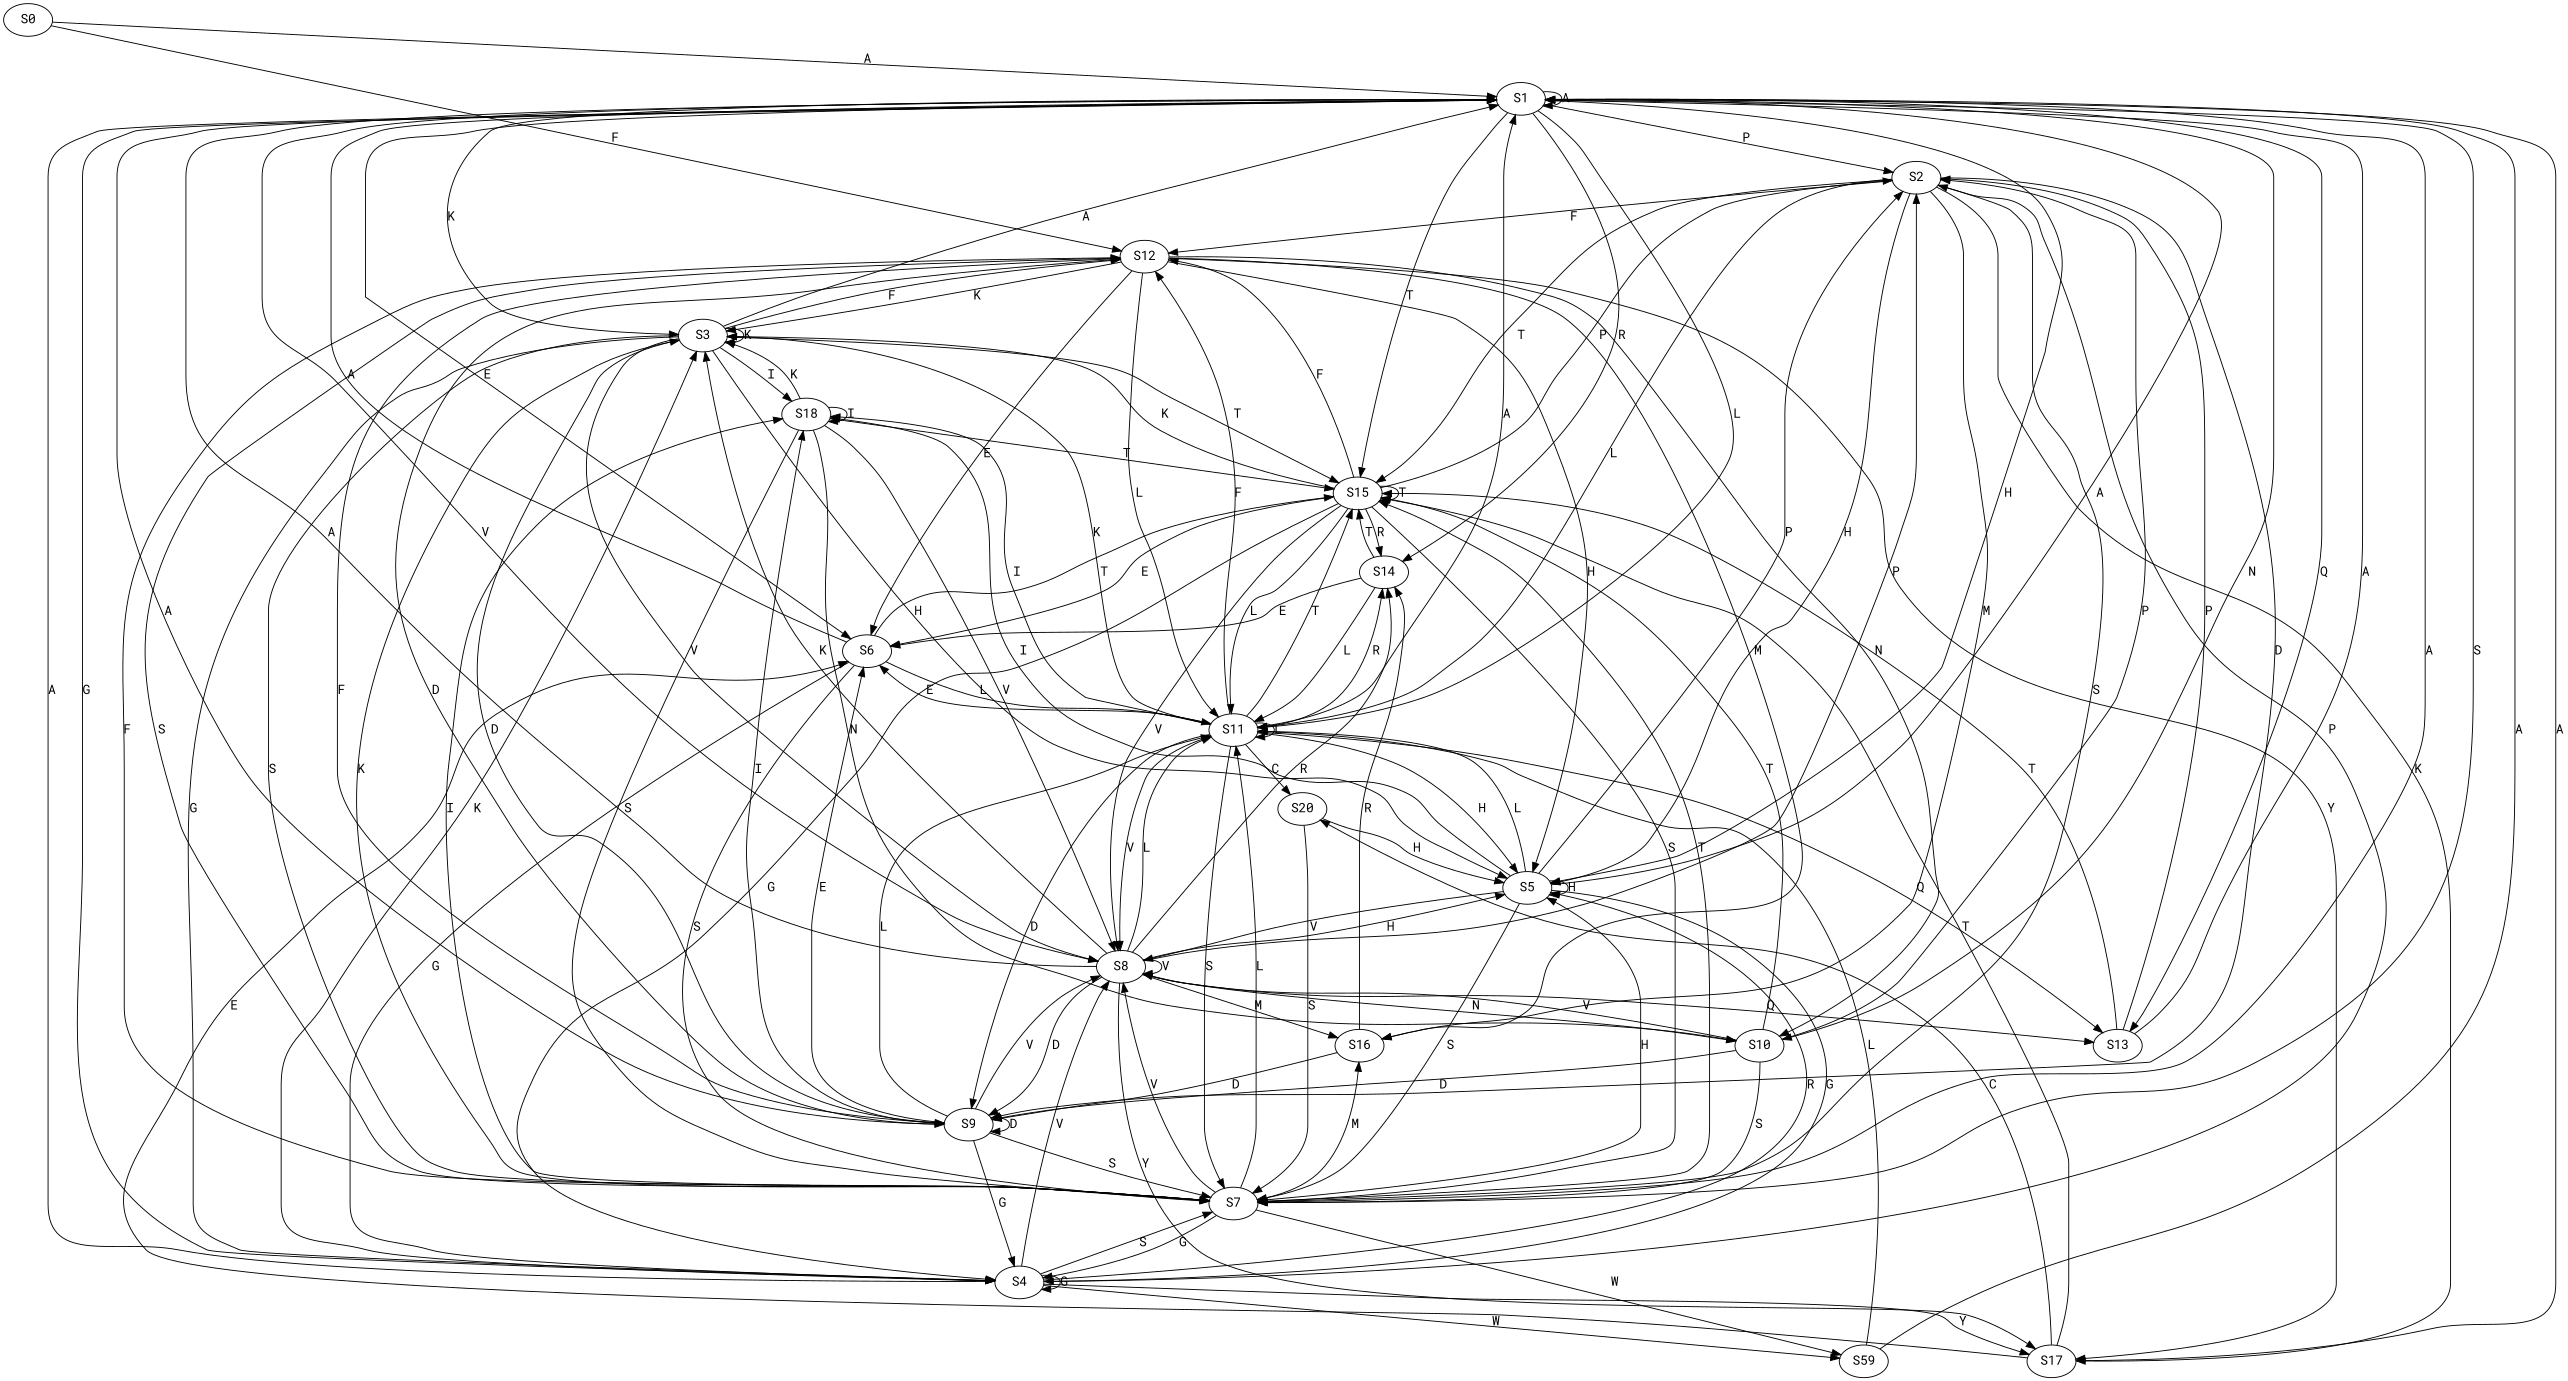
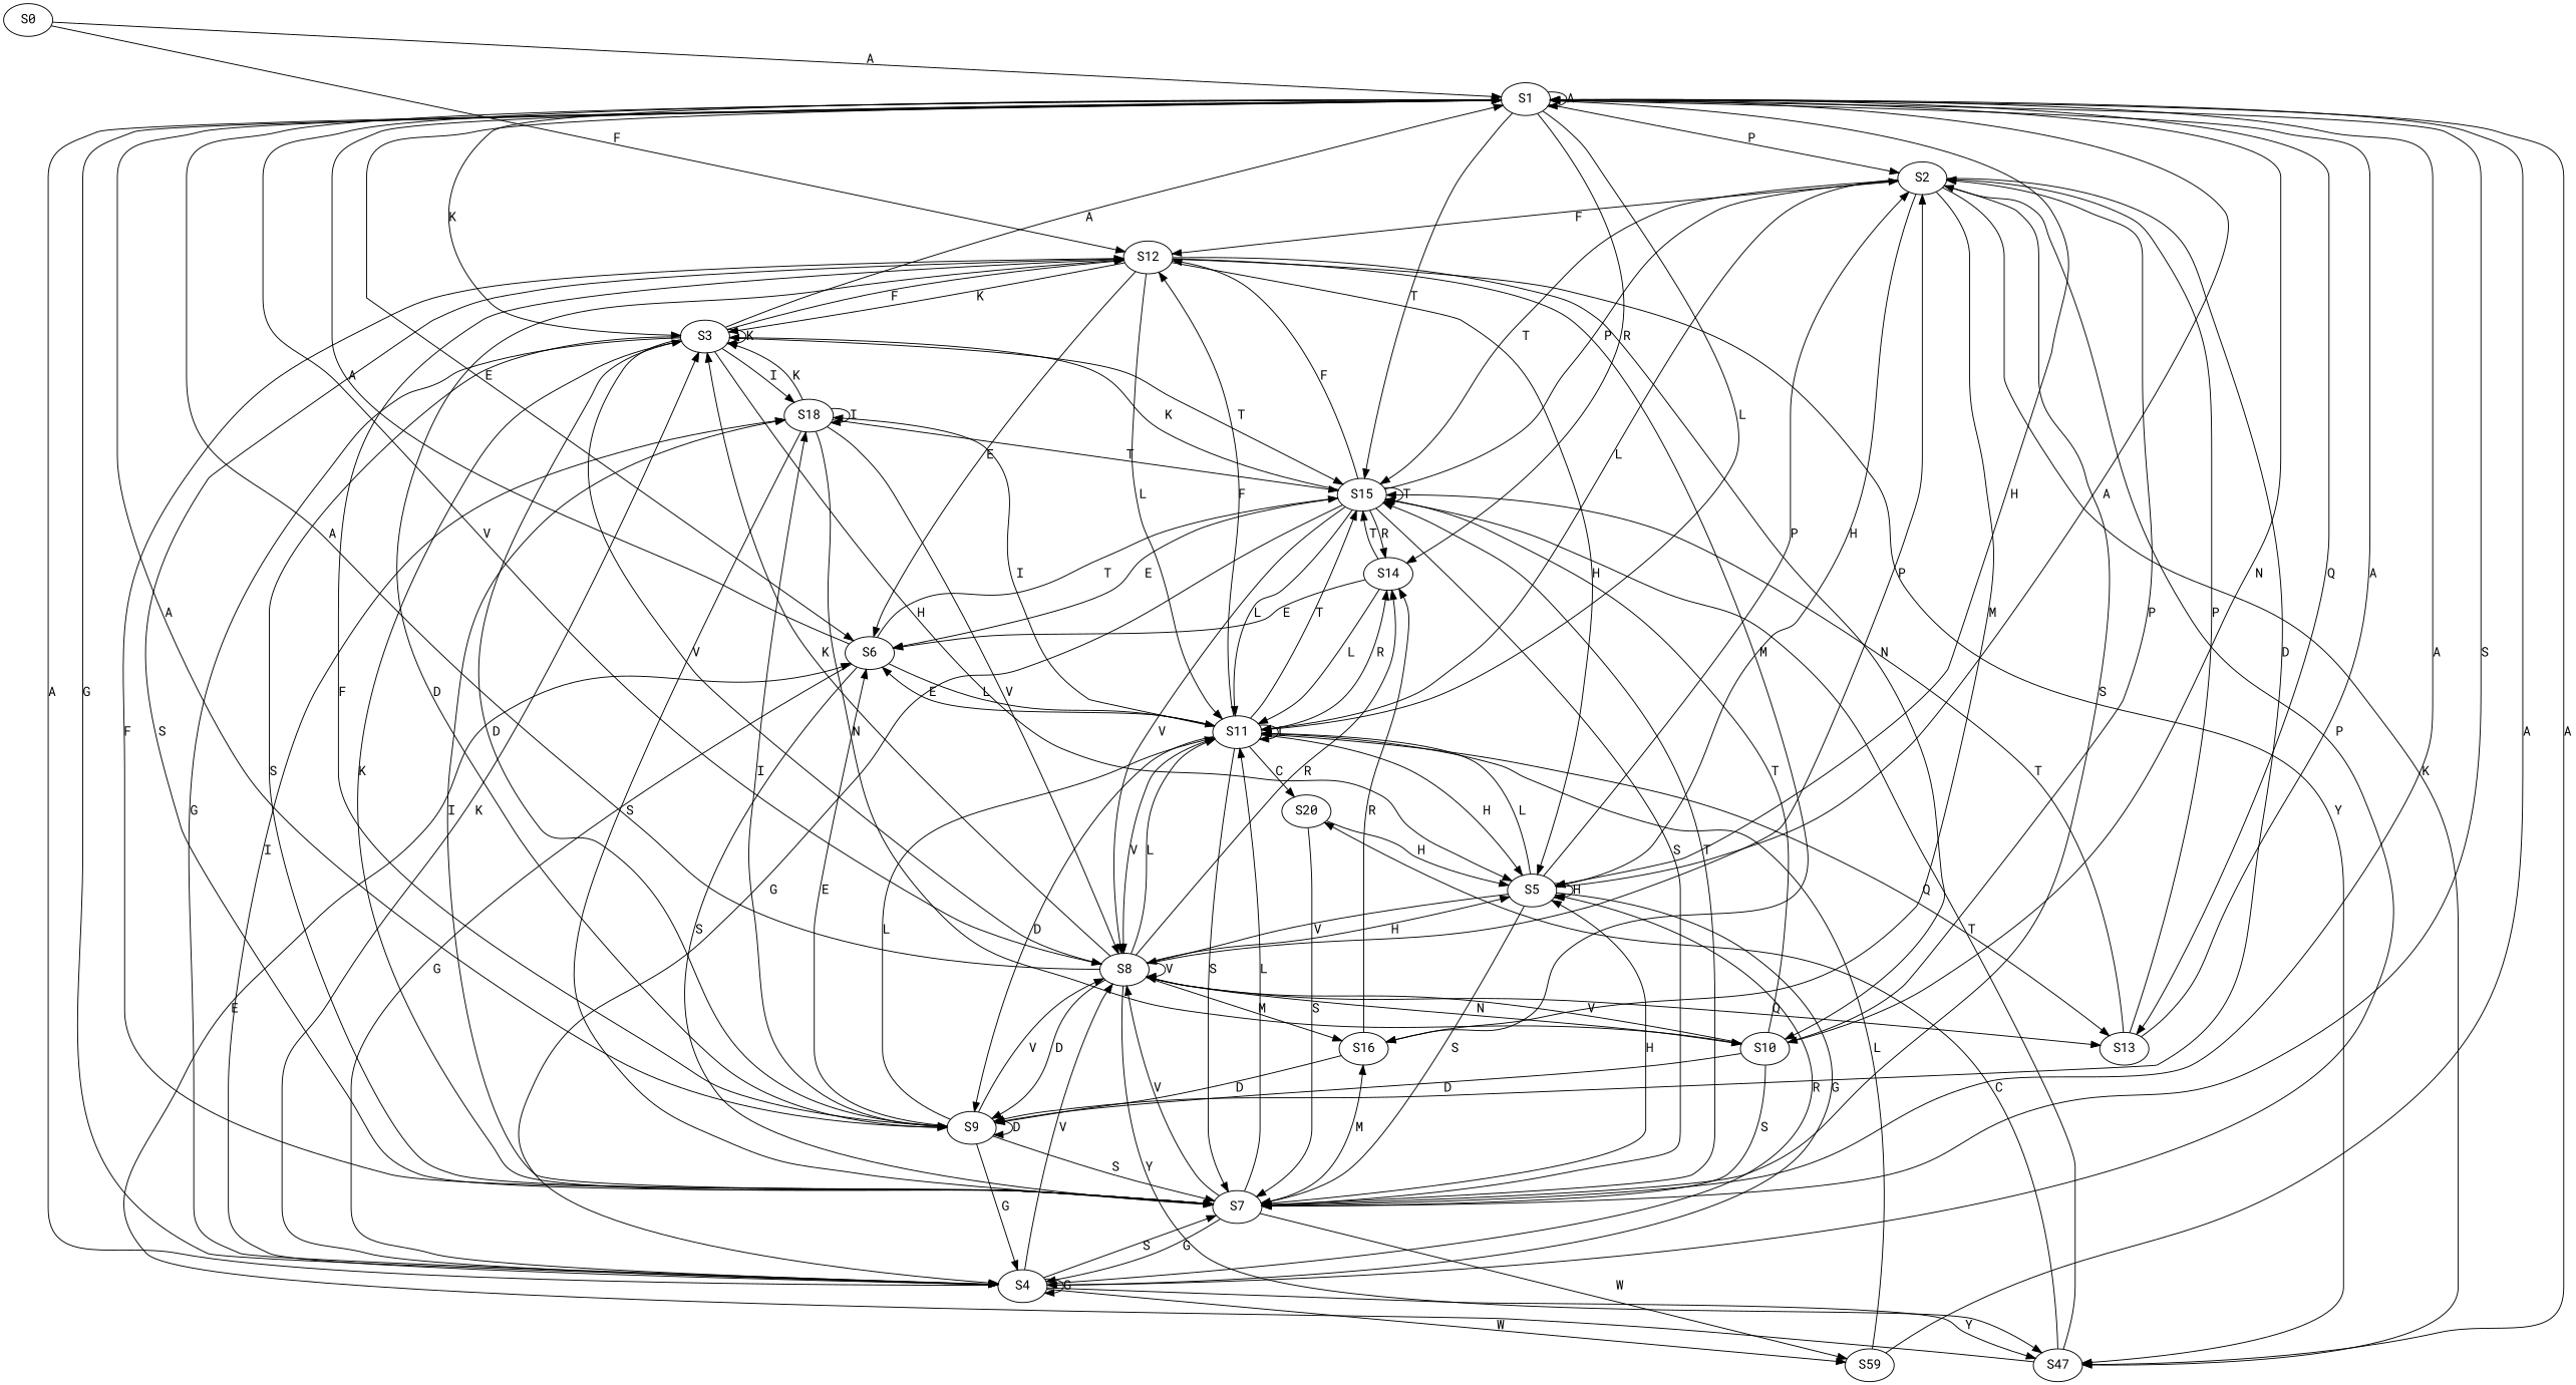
  strict digraph {
    fontname="Roboto Mono"
    node [fontname="Roboto Mono"]
    edge [fontname="Roboto Mono"]
    S0
    S1
    S12
    S2
    S3
    S4
    S5
    S6
    S7
    S8
    S10
    S11
    S13
    S14
    S15
    S9
    S16
-   S17
+   S17 [label=S47]
    S18
    n20 [label=S59]
    S20
    S0 -> S1 [label=A]
    S0 -> S12 [label=F]
    S1 -> S1 [label=A]
    S1 -> S2 [label=P]
    S1 -> S3 [label=K]
    S1 -> S4 [label=G]
    S1 -> S5 [label=H]
    S1 -> S6 [label=E]
    S1 -> S7 [label=S]
    S1 -> S8 [label=V]
    S1 -> S10 [label=N]
    S1 -> S11 [label=L]
    S1 -> S13 [label=Q]
    S1 -> S14 [label=R]
    S1 -> S15 [label=T]
    S12 -> S3 [label=K]
    S12 -> S5 [label=H]
    S12 -> S6 [label=E]
    S12 -> S7 [label=S]
    S12 -> S10 [label=N]
    S12 -> S11 [label=L]
    S12 -> S9 [label=D]
    S12 -> S16 [label=M]
    S12 -> S17 [label=Y]
    S2 -> S12 [label=F]
    S2 -> S5 [label=H]
    S2 -> S7 [label=S]
    S2 -> S11 [label=L]
    S2 -> S15 [label=T]
    S2 -> S9 [label=D]
    S2 -> S16 [label=M]
    S2 -> S17 [label=K]
    S3 -> S1 [label=A]
    S3 -> S12 [label=F]
    S3 -> S3 [label=K]
    S3 -> S4 [label=G]
    S3 -> S5 [label=H]
    S3 -> S7 [label=S]
    S3 -> S8 [label=V]
    S3 -> S15 [label=T]
    S3 -> S9 [label=D]
    S3 -> S18 [label=I]
    S4 -> S1 [label=A]
    S4 -> S2 [label=P]
    S4 -> S3 [label=K]
    S4 -> S4 [label=G]
    S4 -> S5 [label=R]
    S4 -> S7 [label=S]
    S4 -> S8 [label=V]
    S4 -> S17 [label=Y]
-   S5 -> S18 [label=I]
+   S4 -> S18 [label=I]
    S4 -> n20 [label=W]
    S5 -> S1 [label=A]
    S5 -> S2 [label=P]
    S5 -> S4 [label=G]
    S5 -> S5 [label=H]
    S5 -> S7 [label=S]
    S5 -> S8 [label=V]
    S5 -> S11 [label=L]
    S6 -> S1 [label=A]
    S6 -> S4 [label=G]
    S6 -> S7 [label=S]
    S6 -> S11 [label=L]
    S6 -> S15 [label=T]
    S7 -> S1 [label=A]
    S7 -> S12 [label=F]
    S7 -> S3 [label=K]
    S7 -> S4 [label=G]
    S7 -> S5 [label=H]
    S7 -> S8 [label=V]
    S7 -> S11 [label=L]
    S7 -> S15 [label=T]
    S7 -> S16 [label=M]
    S7 -> S18 [label=I]
    S7 -> n20 [label=W]
    S8 -> S1 [label=A]
    S8 -> S2 [label=P]
    S8 -> S3 [label=K]
    S8 -> S5 [label=H]
    S8 -> S8 [label=V]
    S8 -> S10 [label=N]
    S8 -> S11 [label=L]
    S8 -> S13 [label=Q]
    S8 -> S14 [label=R]
    S8 -> S9 [label=D]
    S8 -> S16 [label=M]
    S8 -> S17 [label=Y]
    S10 -> S2 [label=P]
    S10 -> S7 [label=S]
    S10 -> S8 [label=V]
    S10 -> S15 [label=T]
    S10 -> S9 [label=D]
-   S11 -> S1 [label=A]
    S11 -> S12 [label=F]
-   S11 -> S3 [label=K]
    S11 -> S5 [label=H]
    S11 -> S6 [label=E]
    S11 -> S7 [label=S]
    S11 -> S8 [label=V]
    S11 -> S11 [label=L]
    S11 -> S13 [label=Q]
    S11 -> S14 [label=R]
    S11 -> S15 [label=T]
    S11 -> S9 [label=D]
    S11 -> S18 [label=I]
    S11 -> S20 [label=C]
    S13 -> S1 [label=A]
    S13 -> S2 [label=P]
    S13 -> S15 [label=T]
    S14 -> S6 [label=E]
    S14 -> S11 [label=L]
    S14 -> S15 [label=T]
    S15 -> S12 [label=F]
    S15 -> S2 [label=P]
    S15 -> S3 [label=K]
    S15 -> S4 [label=G]
    S15 -> S6 [label=E]
    S15 -> S7 [label=S]
    S15 -> S8 [label=V]
    S15 -> S11 [label=L]
    S15 -> S14 [label=R]
    S15 -> S15 [label=T]
    S9 -> S1 [label=A]
    S9 -> S12 [label=F]
    S9 -> S4 [label=G]
    S9 -> S6 [label=E]
    S9 -> S7 [label=S]
    S9 -> S8 [label=V]
    S9 -> S11 [label=L]
    S9 -> S9 [label=D]
    S9 -> S18 [label=I]
    S16 -> S14 [label=R]
    S16 -> S9 [label=D]
    S17 -> S1 [label=A]
    S17 -> S6 [label=E]
    S17 -> S15 [label=T]
    S17 -> S20 [label=C]
    S18 -> S3 [label=K]
    S18 -> S7 [label=S]
    S18 -> S8 [label=V]
    S18 -> S10 [label=N]
    S18 -> S15 [label=T]
    S18 -> S18 [label=I]
    n20 -> S1 [label=A]
    n20 -> S11 [label=L]
    S20 -> S5 [label=H]
    S20 -> S7 [label=S]
  }
